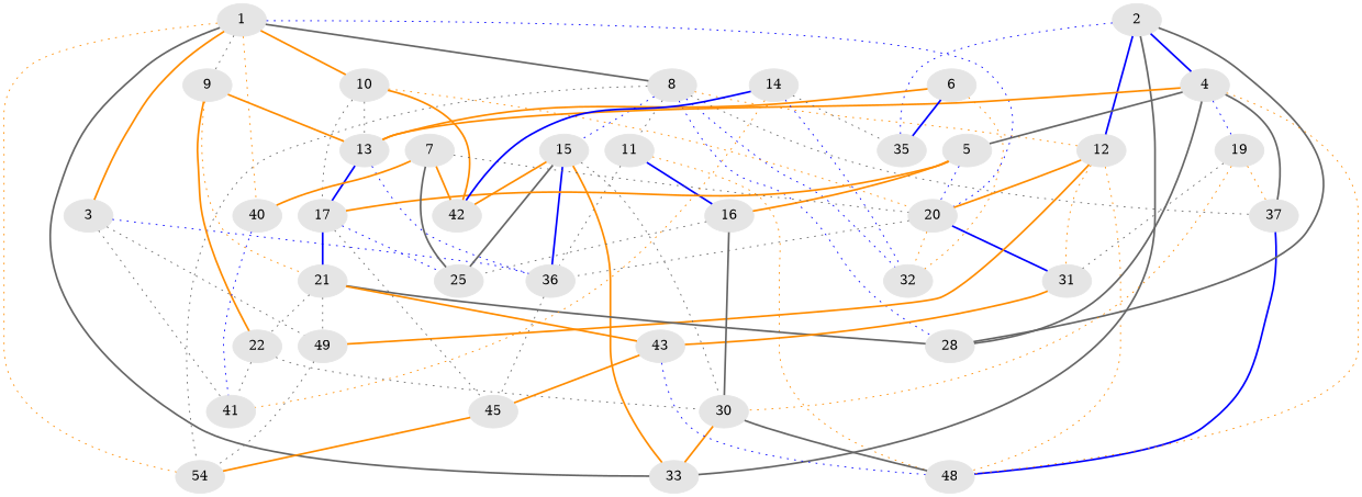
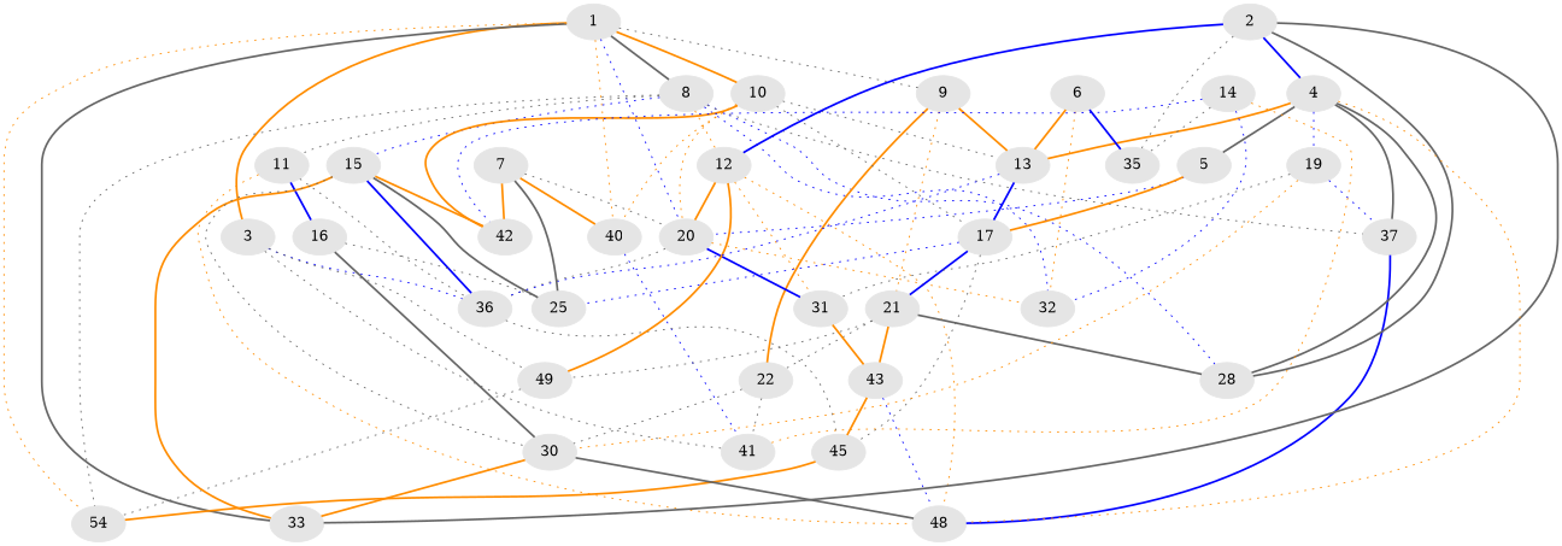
  graph {
    fontname="DejaVu Serif"
    node [color=gray90 fontname="DejaVu Serif" style=filled]
    edge [color=darkorange fontname="DejaVu Serif" style=dotted]
    1 [super="+26+39"]
    3
    8 [super="+53+27"]
    9
    10 [super="+18"]
    20 [super="+29"]
    33
    40
    54
    36 [super="+44"]
    41
    49
    12 [super="+51"]
    28
    32
    37
    11
    15 [super="+23"]
    13 [super="+47"]
    21 [super="+24"]
    22
    17 [super="+38"]
    42
    31
    2 [super="+34"]
    4 [super="+55"]
    35
    5
    19
    48 [super="+50"]
    45
    16
    30 [super="+52"]
    25
    6
    7
    43
    14
    1 -- 3 [style=bold]
    1 -- 8 [color=gray40 style=bold]
    1 -- 9 [color=gray40]
    1 -- 10 [style=bold]
    1 -- 20 [color=blue]
    1 -- 33 [color=gray40 style=bold]
    1 -- 40
    1 -- 54
    3 -- 36 [color=blue]
    3 -- 41 [color=gray40]
    3 -- 49 [color=gray40]
    8 -- 54 [color=gray40]
    8 -- 12
    8 -- 28 [color=blue]
    8 -- 32 [color=blue]
    8 -- 37 [color=gray40]
    8 -- 11 [color=gray40]
    8 -- 15 [color=blue]
    9 -- 13 [style=bold]
    9 -- 21
    9 -- 22 [style=bold]
    10 -- 20
+   10 -- 40
    10 -- 13 [color=gray40]
    10 -- 17 [color=gray40]
    10 -- 42 [style=bold]
    20 -- 36 [color=gray40]
    20 -- 32
    20 -- 31 [color=blue style=bold]
    40 -- 41 [color=blue]
    36 -- 45 [color=gray40]
    49 -- 54 [color=gray40]
    12 -- 20 [style=bold]
    12 -- 49 [style=bold]
    12 -- 31
    12 -- 48
    37 -- 48 [color=blue style=bold]
    11 -- 36 [color=gray40]
    11 -- 48
    11 -- 16 [color=blue style=bold]
    15 -- 33 [style=bold]
    15 -- 36 [color=blue style=bold]
    15 -- 42 [style=bold]
    15 -- 30 [color=gray40]
    15 -- 25 [color=gray40 style=bold]
    13 -- 36 [color=blue]
    13 -- 17 [color=blue style=bold]
    21 -- 49 [color=gray40]
    21 -- 28 [color=gray40 style=bold]
    21 -- 22 [color=gray40]
    21 -- 43 [style=bold]
    22 -- 41 [color=gray40]
    22 -- 30 [color=gray40]
    17 -- 21 [color=blue style=bold]
    17 -- 45 [color=gray40]
    17 -- 25 [color=blue]
    31 -- 43 [style=bold]
    2 -- 33 [color=gray40 style=bold]
    2 -- 12 [color=blue style=bold]
    2 -- 28 [color=gray40 style=bold]
    2 -- 4 [color=blue style=bold]
-   2 -- 35 [color=blue weight=2]
+   2 -- 35 [color=gray40 weight=2]
    4 -- 28 [color=gray40 style=bold]
    4 -- 37 [color=gray40 style=bold]
    4 -- 13 [style=bold]
    4 -- 5 [color=gray40 style=bold]
    4 -- 19 [color=blue]
    4 -- 48
    5 -- 20 [color=blue]
    5 -- 17 [style=bold]
-   5 -- 16 [style=bold]
-   19 -- 37
+   19 -- 37 [color=blue]
    19 -- 31 [color=gray40]
    19 -- 30
    45 -- 54 [style=bold]
    16 -- 30 [color=gray40 style=bold]
    16 -- 25 [color=gray40]
    30 -- 33 [style=bold]
    30 -- 48 [color=gray40 style=bold]
    6 -- 32
    6 -- 13 [style=bold]
    6 -- 35 [color=blue style=bold]
    7 -- 20 [color=gray40]
    7 -- 40 [style=bold]
    7 -- 42 [style=bold]
    7 -- 25 [color=gray40 style=bold]
    43 -- 48 [color=blue]
    43 -- 45 [style=bold]
    14 -- 41
    14 -- 32 [color=blue]
-   14 -- 42 [color=blue style=bold]
+   14 -- 42 [color=blue]
    14 -- 35 [color=gray40]
  }
